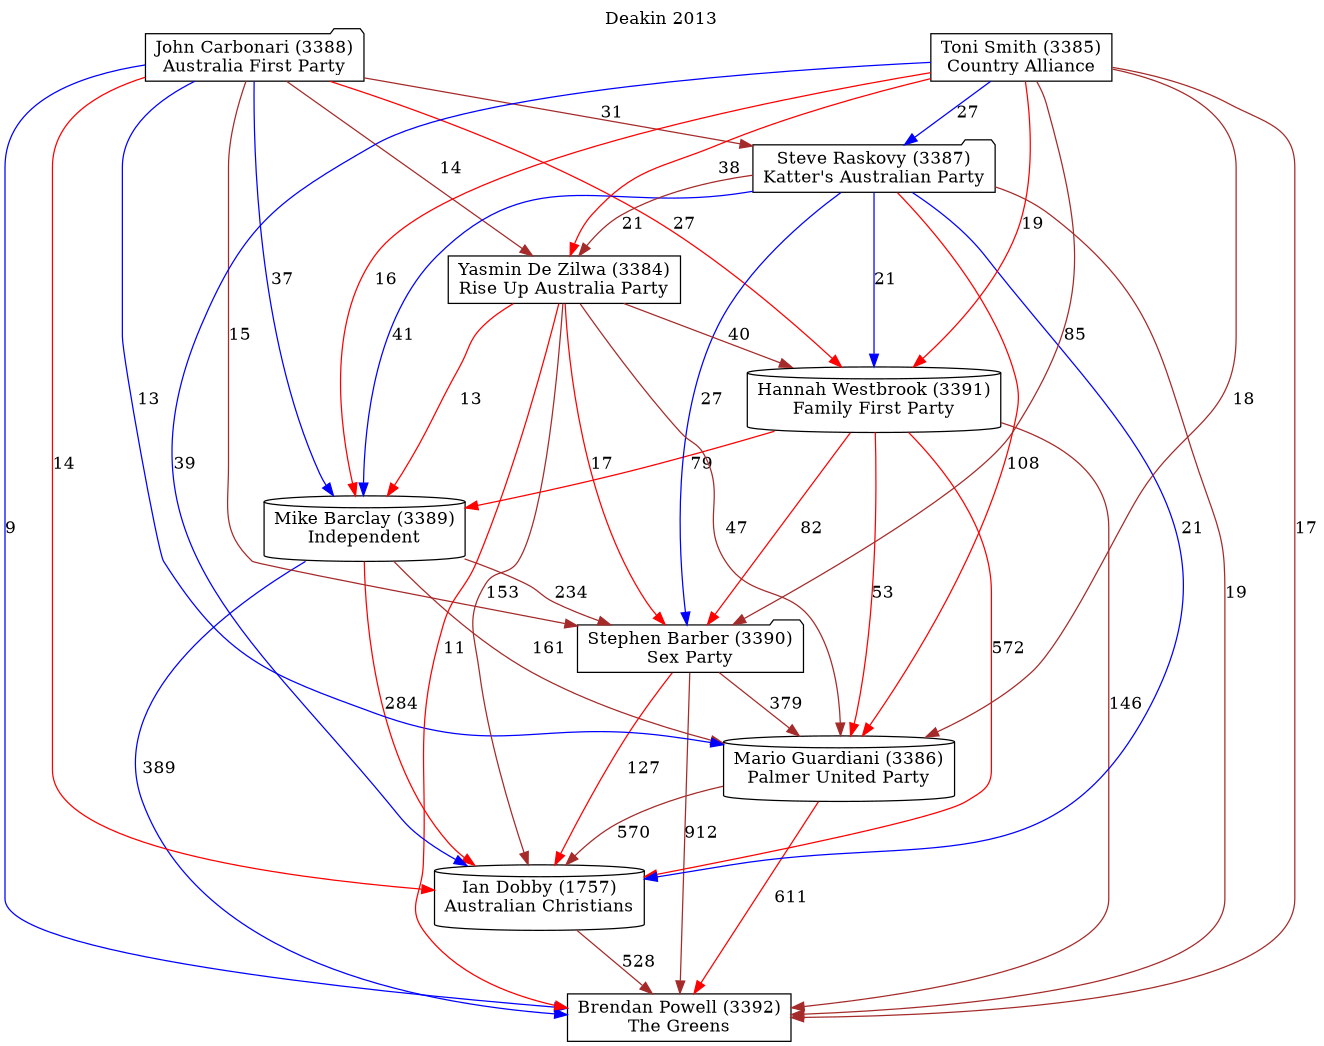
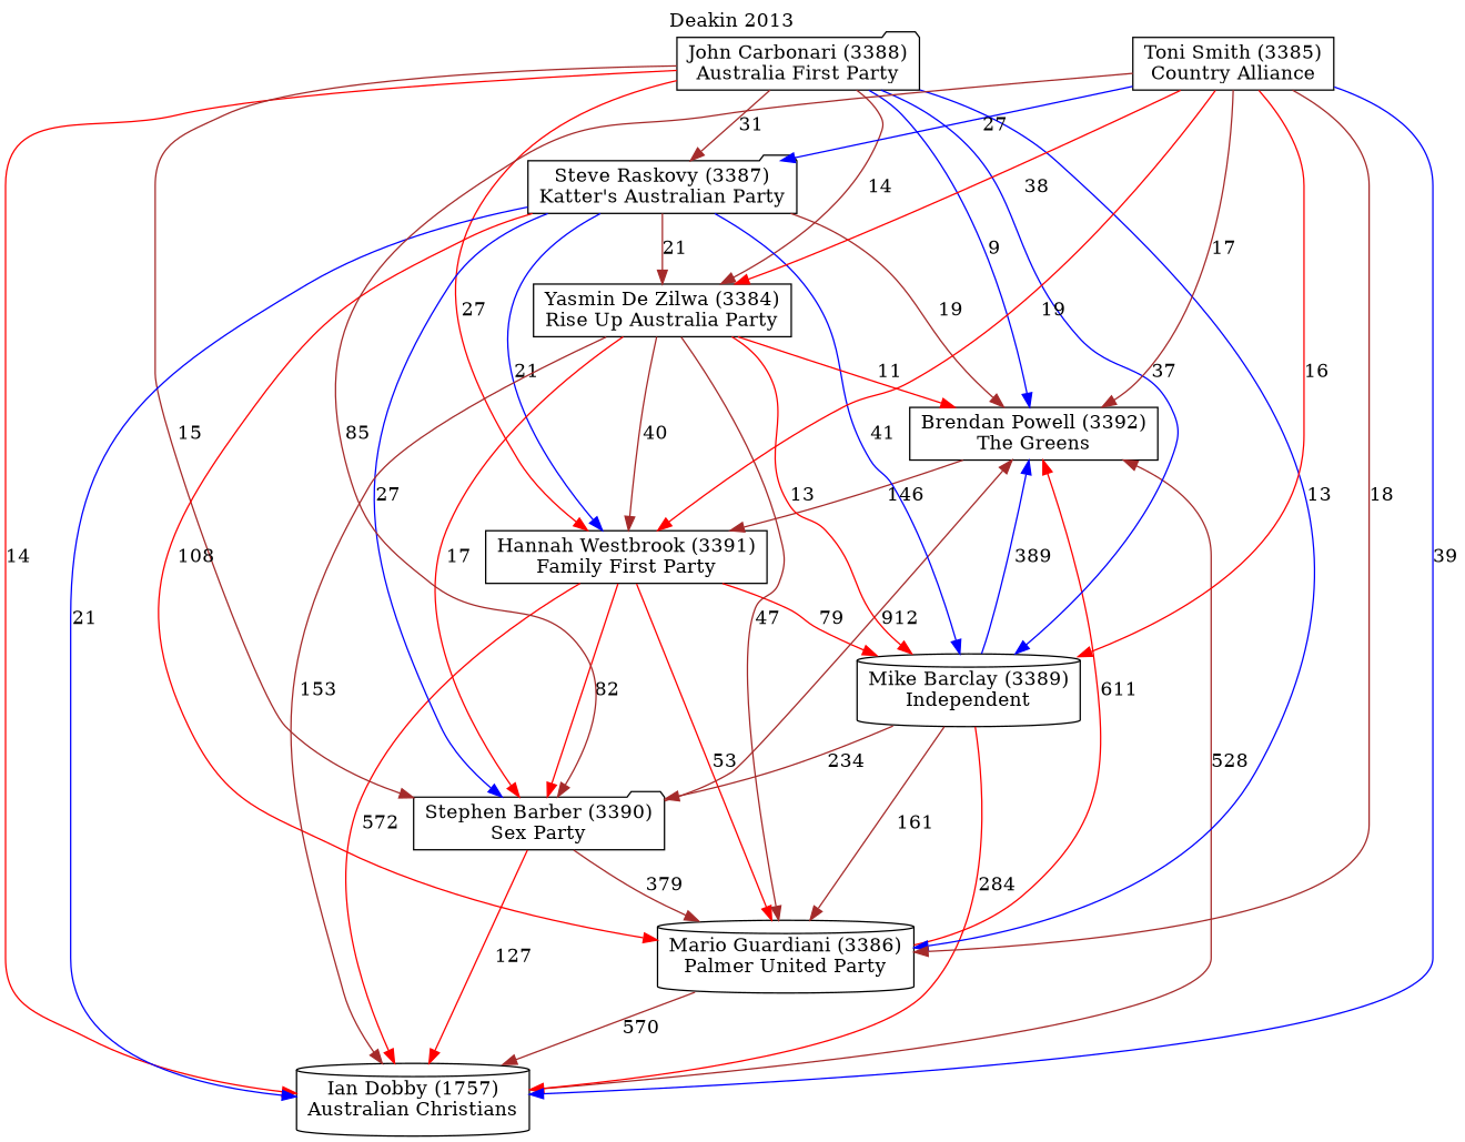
  digraph {
    label="Deakin 2013"
    labelloc=t
    mclimit=10
    node [shape=box]
    edge [color=brown]
    n1 [label="Brendan Powell (3392)\nThe Greens"]
-   n2 [label="Hannah Westbrook (3391)\nFamily First Party" shape=cylinder]
+   n2 [label="Hannah Westbrook (3391)\nFamily First Party"]
    n3 [label="Ian Dobby (1757)\nAustralian Christians" shape=cylinder]
    n4 [label="Mario Guardiani (3386)\nPalmer United Party" shape=cylinder]
    n5 [label="Mike Barclay (3389)\nIndependent" shape=cylinder]
    n6 [label="Stephen Barber (3390)\nSex Party" shape=folder]
    n7 [label="John Carbonari (3388)\nAustralia First Party" shape=folder]
    n8 [label="Steve Raskovy (3387)\nKatter's Australian Party" shape=folder]
    n9 [label="Yasmin De Zilwa (3384)\nRise Up Australia Party"]
    n10 [label="Toni Smith (3385)\nCountry Alliance"]
-   n2 -> n1 [label=146]
+   n1 -> n2 [label=146]
    n2 -> n3 [color=red label=572]
    n2 -> n4 [color=red label=53]
    n2 -> n5 [color=red label=79]
    n2 -> n6 [color=red label=82]
    n3 -> n1 [label=528]
    n4 -> n1 [color=red label=611]
    n4 -> n3 [label=570]
    n5 -> n1 [color=blue label=389]
    n5 -> n3 [color=red label=284]
    n5 -> n4 [label=161]
    n5 -> n6 [label=234]
    n6 -> n1 [label=912]
    n6 -> n3 [color=red label=127]
    n6 -> n4 [label=379]
    n7 -> n1 [color=blue label=9]
    n7 -> n2 [color=red label=27]
    n7 -> n3 [color=red label=14]
    n7 -> n4 [color=blue label=13]
    n7 -> n5 [color=blue label=37]
    n7 -> n6 [label=15]
    n7 -> n8 [label=31]
    n7 -> n9 [label=14]
    n8 -> n1 [label=19]
    n8 -> n2 [color=blue label=21]
    n8 -> n3 [color=blue label=21]
    n8 -> n4 [color=red label=108]
    n8 -> n5 [color=blue label=41]
    n8 -> n6 [color=blue label=27]
    n8 -> n9 [label=21]
    n9 -> n1 [color=red label=11]
    n9 -> n2 [label=40]
    n9 -> n3 [label=153]
    n9 -> n4 [label=47]
    n9 -> n5 [color=red label=13]
    n9 -> n6 [color=red label=17]
    n10 -> n1 [label=17]
    n10 -> n2 [color=red label=19]
    n10 -> n3 [color=blue label=39]
    n10 -> n4 [label=18]
    n10 -> n5 [color=red label=16]
    n10 -> n6 [label=85]
    n10 -> n8 [color=blue label=27]
    n10 -> n9 [color=red label=38]
  }
